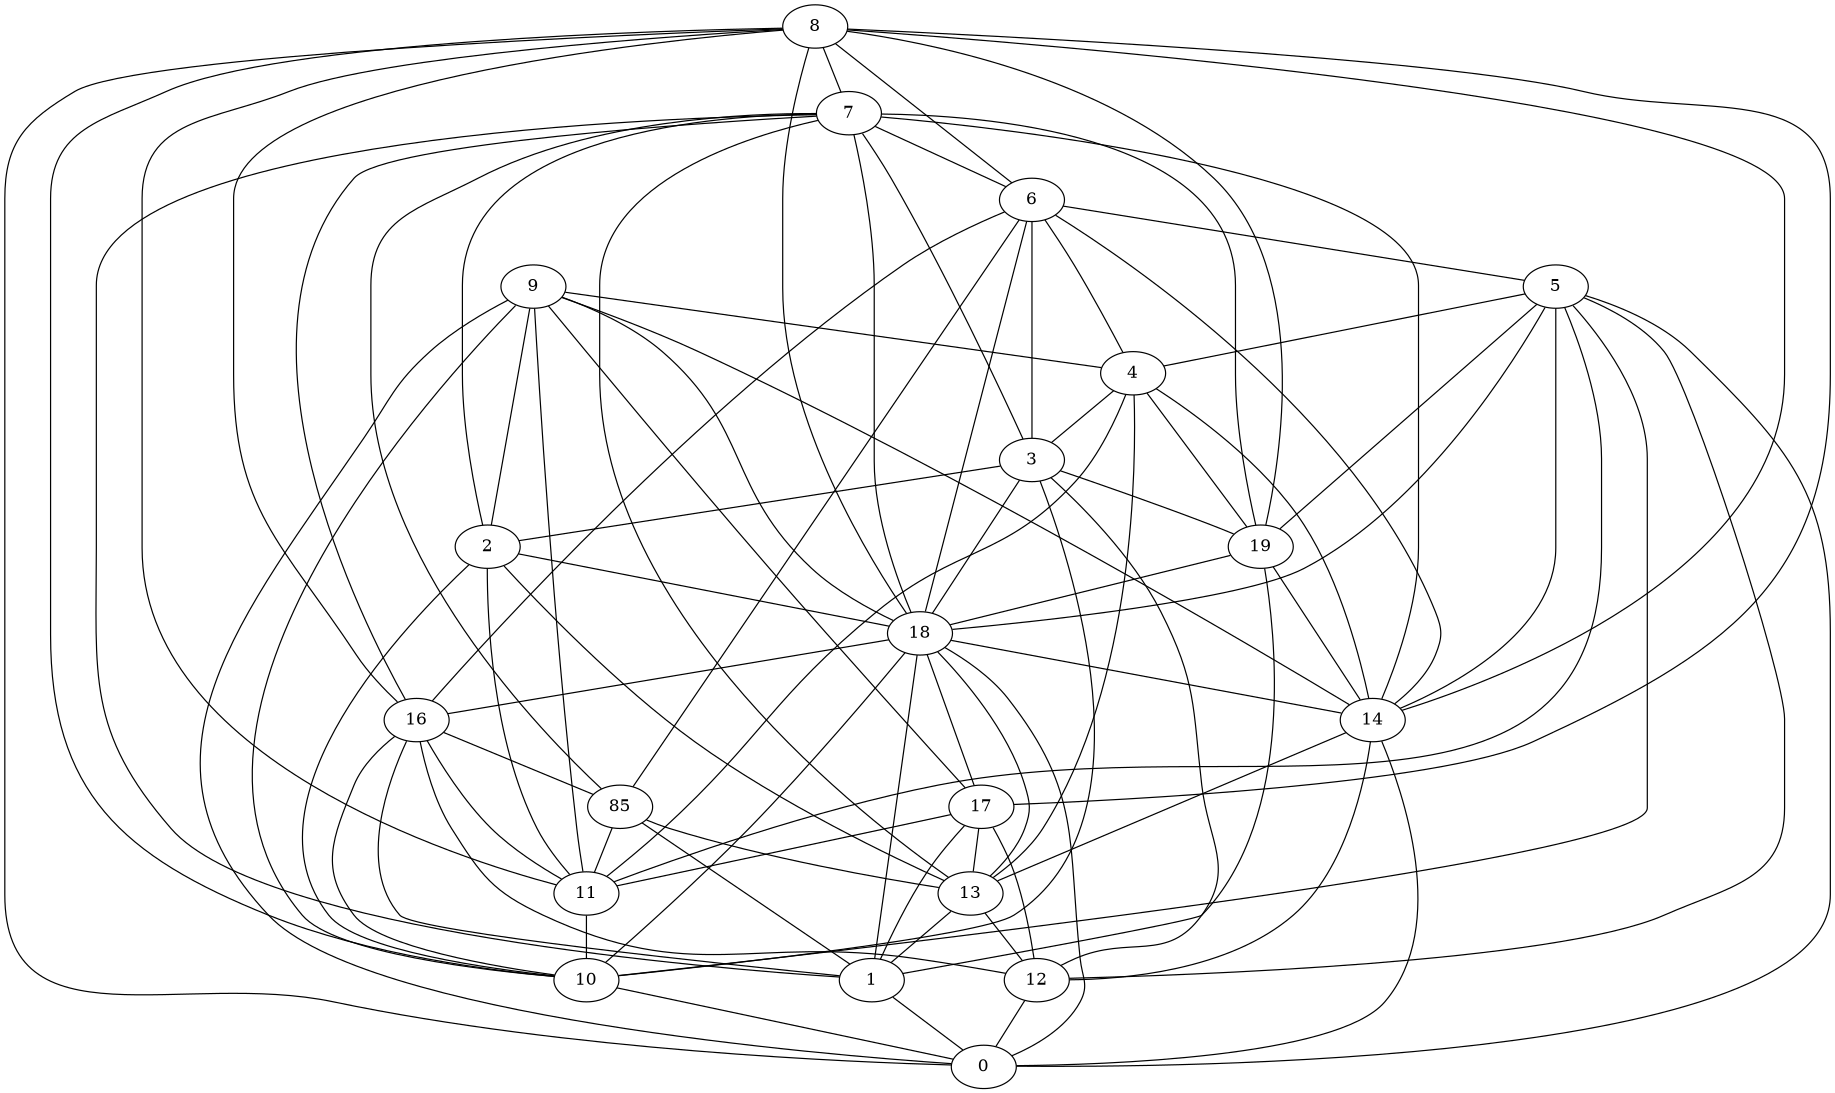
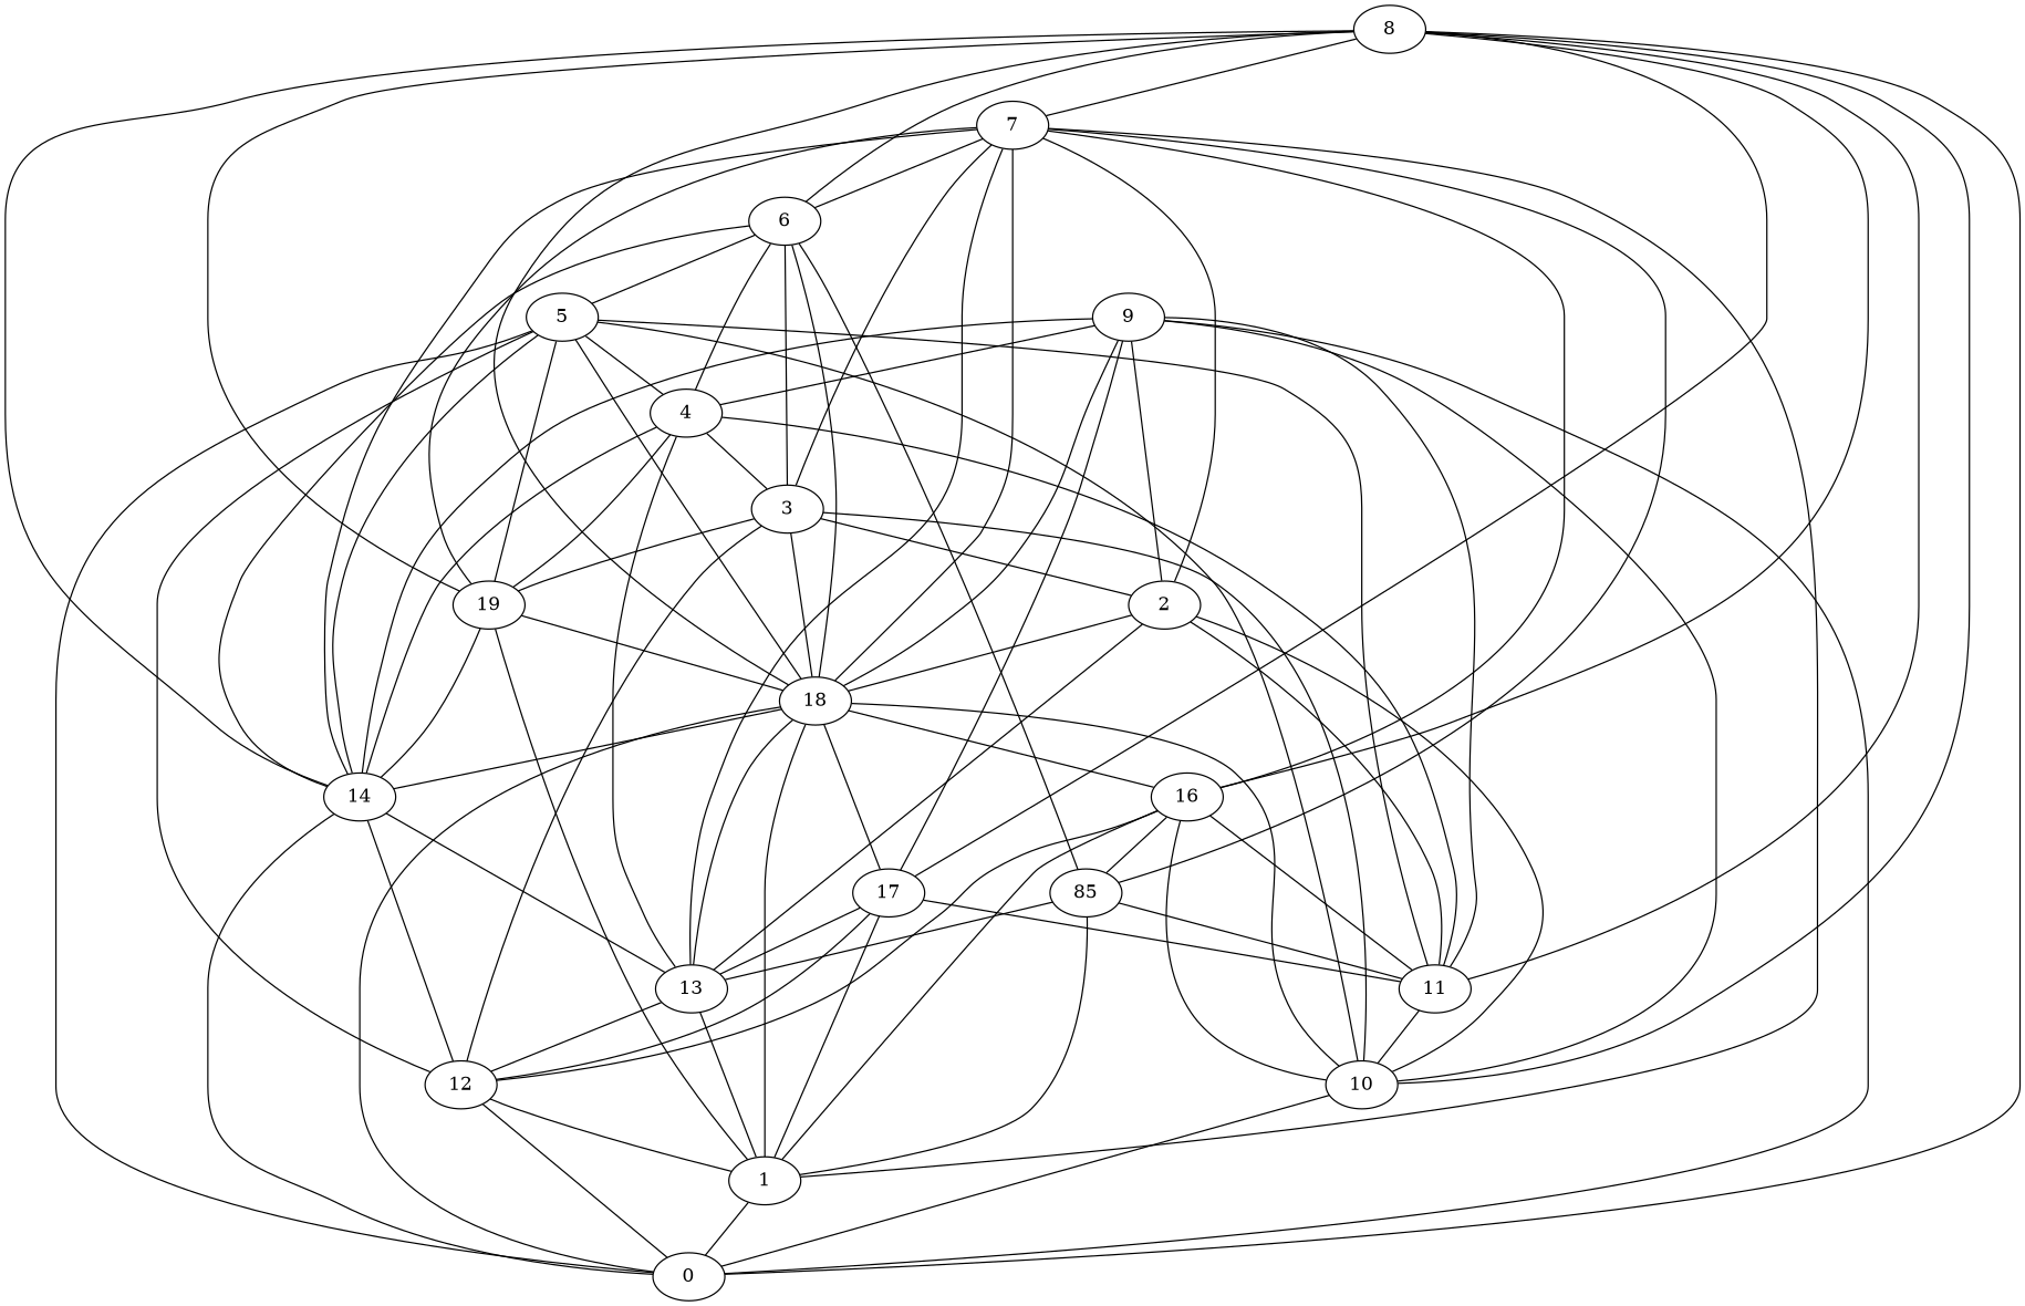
  digraph {
    edge [color=black dir=none]
    4
    13
    11
    14
    19
    3
    1
    12
    10
    0
    5
    18
    16
    17
    8
    6
    7
    n18 [label=85]
    2
    9
    subgraph sub_1 {
      4
      13
      11
      14
      19
      3
      1
      12
      10
      0
      5
      18
      16
      17
      8
      6
      7
      n18
      2
      9
    }
    4 -> 13
    4 -> 11
    4 -> 14
    4 -> 19
    4 -> 3
    13 -> 1
    13 -> 12
    11 -> 10
    14 -> 13
    14 -> 12
    14 -> 0
    19 -> 14
    19 -> 1
    19 -> 18
    3 -> 19
    3 -> 12
    3 -> 10
    3 -> 18
    3 -> 2
    1 -> 0
+   12 -> 1
    12 -> 0
    10 -> 0
    5 -> 4
    5 -> 11
    5 -> 14
    5 -> 19
    5 -> 12
    5 -> 10
    5 -> 0
    5 -> 18
    18 -> 13
    18 -> 14
    18 -> 1
    18 -> 10
    18 -> 0
    18 -> 16
    18 -> 17
    16 -> 11
    16 -> 1
    16 -> 12
    16 -> 10
    16 -> n18
    17 -> 13
    17 -> 11
    17 -> 1
    17 -> 12
    8 -> 11
    8 -> 14
    8 -> 19
    8 -> 10
    8 -> 0
    8 -> 18
    8 -> 16
    8 -> 17
    8 -> 6
    8 -> 7
    6 -> 4
    6 -> 14
    6 -> 3
    6 -> 5
    6 -> 18
-   6 -> 16
    6 -> n18
    7 -> 13
    7 -> 14
    7 -> 19
    7 -> 3
    7 -> 1
    7 -> 18
    7 -> 16
    7 -> 6
    7 -> n18
    7 -> 2
    n18 -> 13
    n18 -> 11
    n18 -> 1
    2 -> 13
    2 -> 11
    2 -> 10
    2 -> 18
    9 -> 4
    9 -> 11
    9 -> 14
    9 -> 10
    9 -> 0
    9 -> 18
    9 -> 17
    9 -> 2
  }
